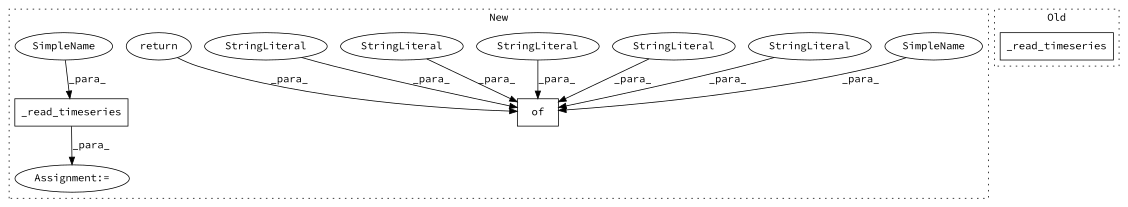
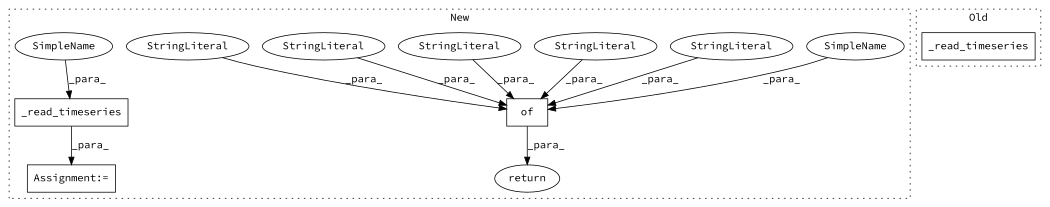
  digraph {
    fontname="Source Code Pro"
    node [a=45 fontname="Source Code Pro" l=3 shape=ellipse]
    edge [fontname="Source Code Pro"]
    n1 [a=32 l="17,1" label=_read_timeseries s="8287,8308" shape=box]
    n2 [a=32 l="3,1" label=of s="8326,8374" shape=box]
    n3 [label=StringLiteral s=8341]
    n4 [label=StringLiteral s=8329]
    n5 [label=StringLiteral s=8335]
    n6 [l=8 label=StringLiteral s=8347]
    n7 [l=6 label=StringLiteral s=8363]
-   n8 [a=7 l=2 label="Assignment:=" s=8280]
+   n8 [a=7 l=2 label="Assignment:=" s=8280 shape=box]
    n9 [a=41 l=7 label=return s=8315]
    n10 [a=42 l=4 label=SimpleName s=8304]
    n11 [a=42 l=4 label=SimpleName s=8370]
    n12 [a=32 l="17,1" label=_read_timeseries s="8071,8108" shape=box]
    subgraph cluster_1 {
      label=New
      style=dotted
      n1
      n2
      n3
      n4
      n5
      n6
      n7
      n8
      n9
      n10
      n11
    }
    subgraph cluster_2 {
      label=Old
      style=dotted
      n12
    }
    n1 -> n8 [label=_para_]
-   n9 -> n2 [label=_para_]
+   n2 -> n9 [label=_para_]
    n3 -> n2 [label=_para_]
    n4 -> n2 [label=_para_]
    n5 -> n2 [label=_para_]
    n6 -> n2 [label=_para_]
    n7 -> n2 [label=_para_]
    n10 -> n1 [label=_para_]
    n11 -> n2 [label=_para_]
  }
